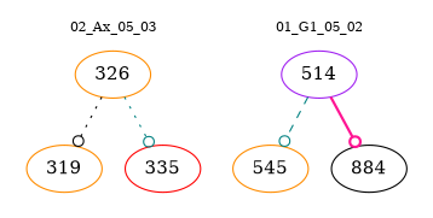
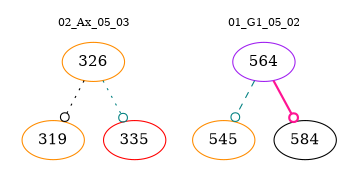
  digraph {
    node [color=darkorange]
    edge [arrowhead=odot color=teal style=dotted]
    n1 [label=326]
    n2 [label=319]
    n3 [color=red label=335]
-   n4 [color=purple label=514]
+   n4 [color=purple label=564]
    n5 [label=545]
-   n6 [color=black label=884]
+   n6 [color=black label=584]
    subgraph cluster_1 {
      color=white
      fontsize=10
      label="02_Ax_05_03"
      n1
      n2
      n3
    }
    subgraph cluster_2 {
      color=white
      fontsize=10
      label="01_G1_05_02"
      n4
      n5
      n6
    }
    n1 -> n2 [color=black]
    n1 -> n3
    n4 -> n5 [style=dashed]
    n4 -> n6 [color=deeppink style=bold]
  }
